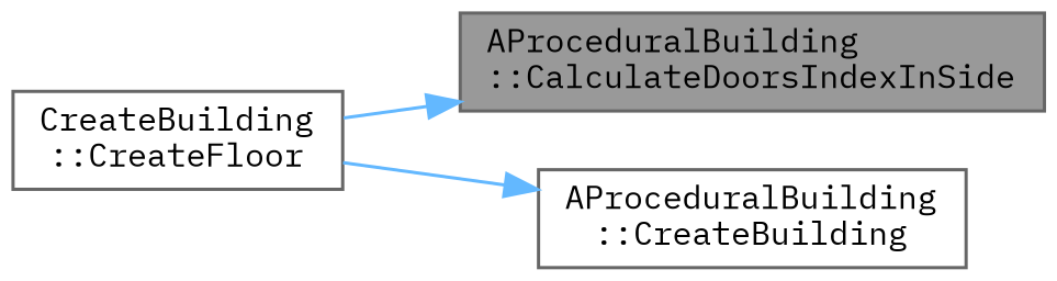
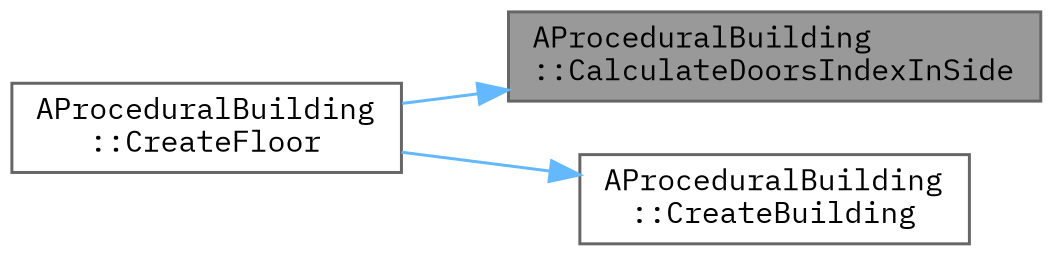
  digraph {
    fontname="IBM Plex Mono"
    rankdir=RL
    node [color=grey40 fillcolor=white fontname="IBM Plex Mono" fontsize=10 shape=box style=filled]
    edge [color=steelblue1 dir=back fontname="IBM Plex Mono" fontsize=10 labelfontname=Helvetica labelfontsize=10 style=solid]
    n1 [color=gray40 fillcolor=grey60 fontcolor=black height=0.2 label="AProceduralBuilding\l::CalculateDoorsIndexInSide" width=0.4]
-   n2 [height=0.2 label="CreateBuilding\l::CreateFloor" width=0.4]
+   n2 [height=0.2 label="AProceduralBuilding\l::CreateFloor" width=0.4]
    n3 [height=0.2 label="AProceduralBuilding\l::CreateBuilding" width=0.4]
    n1 -> n2
    n3 -> n2
  }
